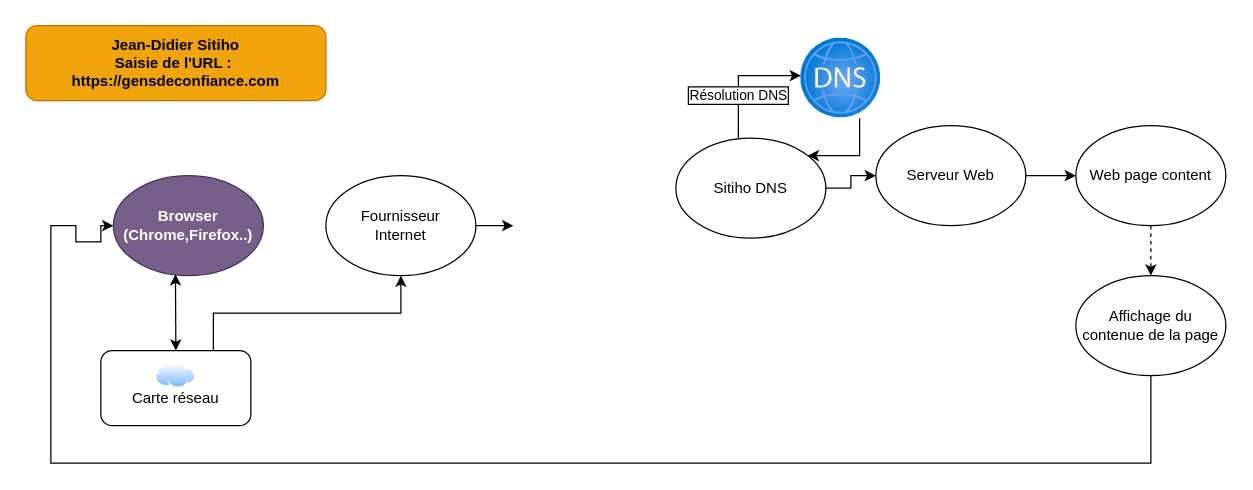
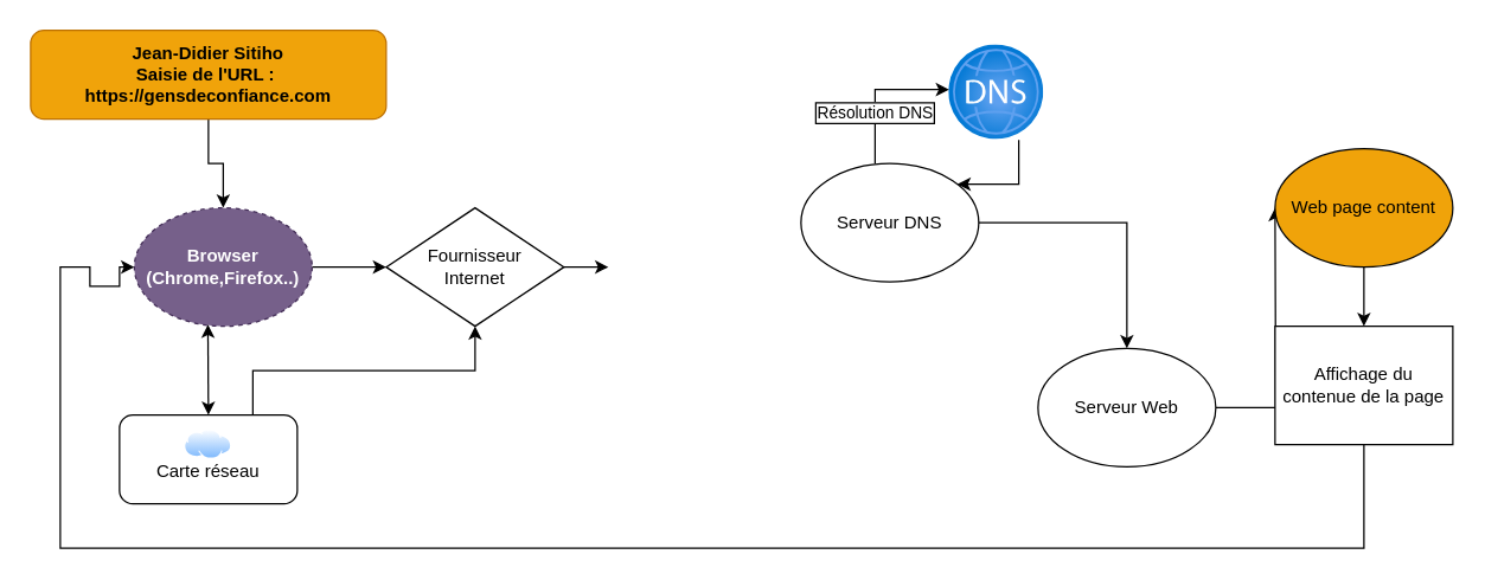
  <mxCell id="0" />
  <mxCell id="1" parent="0" />
  <mxCell id="2" value="" style="group" vertex="1" connectable="0" parent="1"><mxGeometry x="20" y="20" width="959.99" height="350" as="geometry" /></mxCell>
+ <mxCell id="3" style="edgeStyle=orthogonalEdgeStyle;rounded=0;orthogonalLoop=1;jettySize=auto;html=1;exitX=0.5;exitY=1;exitDx=0;exitDy=0;entryX=0.5;entryY=0;entryDx=0;entryDy=0;" edge="1" parent="2" source="4" target="7"><mxGeometry relative="1" as="geometry" /></mxCell>
  <mxCell id="4" value="&lt;div&gt;&lt;b&gt;Jean-Didier Sitiho&lt;br&gt;&lt;/b&gt;&lt;/div&gt;&lt;div&gt;&lt;b&gt;Saisie de l'URL :&amp;nbsp;&lt;/b&gt;&lt;/div&gt;&lt;div&gt;&lt;b&gt;https://gensdeconfiance.com&lt;br&gt;&lt;/b&gt;&lt;/div&gt;" style="rounded=1;whiteSpace=wrap;html=1;fillColor=#f0a30a;fontColor=#000000;strokeColor=#BD7000;" vertex="1" parent="2"><mxGeometry width="240" height="60" as="geometry" /></mxCell>
  <mxCell id="5" style="edgeStyle=orthogonalEdgeStyle;rounded=0;orthogonalLoop=1;jettySize=auto;html=1;exitX=0.5;exitY=1;exitDx=0;exitDy=0;entryX=0.5;entryY=1;entryDx=0;entryDy=0;" edge="1" parent="2" source="7" target="7"><mxGeometry relative="1" as="geometry" /></mxCell>
- <mxCell id="7" value="&lt;div&gt;&lt;b&gt;Browser&lt;/b&gt;&lt;/div&gt;&lt;div&gt;&lt;b&gt;(Chrome,Firefox..)&lt;br&gt;&lt;/b&gt;&lt;/div&gt;" style="ellipse;whiteSpace=wrap;html=1;fillColor=#76608a;strokeColor=#432D57;fontColor=#ffffff;" vertex="1" parent="2"><mxGeometry x="69.99" y="120" width="120" height="80" as="geometry" /></mxCell>
+ <mxCell id="6" style="edgeStyle=orthogonalEdgeStyle;rounded=0;orthogonalLoop=1;jettySize=auto;html=1;exitX=1;exitY=0.5;exitDx=0;exitDy=0;" edge="1" parent="2" source="7" target="12"><mxGeometry relative="1" as="geometry" /></mxCell>
+ <mxCell id="7" value="&lt;div&gt;&lt;b&gt;Browser&lt;/b&gt;&lt;/div&gt;&lt;div&gt;&lt;b&gt;(Chrome,Firefox..)&lt;br&gt;&lt;/b&gt;&lt;/div&gt;" style="ellipse;whiteSpace=wrap;html=1;fillColor=#76608a;strokeColor=#432D57;fontColor=#ffffff;dashed=1;" vertex="1" parent="2"><mxGeometry x="69.99" y="120" width="120" height="80" as="geometry" /></mxCell>
  <mxCell id="8" style="edgeStyle=orthogonalEdgeStyle;rounded=0;orthogonalLoop=1;jettySize=auto;html=1;exitX=0.75;exitY=0;exitDx=0;exitDy=0;" edge="1" parent="2" source="9" target="12"><mxGeometry relative="1" as="geometry" /></mxCell>
  <mxCell id="9" value="&lt;div&gt;&lt;br&gt;&lt;/div&gt;&lt;div&gt;Carte réseau&lt;/div&gt;" style="rounded=1;whiteSpace=wrap;html=1;" vertex="1" parent="2"><mxGeometry x="59.99" y="260" width="120" height="60" as="geometry" /></mxCell>
  <mxCell id="10" value="" style="image;aspect=fixed;perimeter=ellipsePerimeter;html=1;align=center;shadow=0;dashed=0;spacingTop=3;image=img/lib/active_directory/internet_cloud.svg;" vertex="1" parent="2"><mxGeometry x="104.12" y="270" width="31.75" height="20" as="geometry" /></mxCell>
  <mxCell id="11" style="edgeStyle=orthogonalEdgeStyle;rounded=0;orthogonalLoop=1;jettySize=auto;html=1;" edge="1" parent="2" source="12"><mxGeometry relative="1" as="geometry"><mxPoint x="389.99" y="160" as="targetPoint" /></mxGeometry></mxCell>
- <mxCell id="12" value="&lt;div&gt;Fournisseur&lt;/div&gt;&lt;div&gt;Internet&lt;br&gt; &lt;/div&gt;" style="ellipse;whiteSpace=wrap;html=1;" vertex="1" parent="2"><mxGeometry x="240" y="120" width="120" height="80" as="geometry" /></mxCell>
+ <mxCell id="12" value="&lt;div&gt;Fournisseur&lt;/div&gt;&lt;div&gt;Internet&lt;br&gt; &lt;/div&gt;" style="rhombus;whiteSpace=wrap;html=1;" vertex="1" parent="2"><mxGeometry x="240" y="120" width="120" height="80" as="geometry" /></mxCell>
  <mxCell id="13" style="edgeStyle=orthogonalEdgeStyle;rounded=0;orthogonalLoop=1;jettySize=auto;html=1;exitX=1;exitY=0.5;exitDx=0;exitDy=0;" edge="1" parent="2" source="14" target="16"><mxGeometry relative="1" as="geometry" /></mxCell>
- <mxCell id="14" value="Sitiho DNS" style="ellipse;whiteSpace=wrap;html=1;" vertex="1" parent="2"><mxGeometry x="519.99" y="90" width="120" height="80" as="geometry" /></mxCell>
+ <mxCell id="14" value="Serveur DNS" style="ellipse;whiteSpace=wrap;html=1;" vertex="1" parent="2"><mxGeometry x="519.99" y="90" width="120" height="80" as="geometry" /></mxCell>
  <mxCell id="15" style="edgeStyle=orthogonalEdgeStyle;rounded=0;orthogonalLoop=1;jettySize=auto;html=1;" edge="1" parent="2" source="16"><mxGeometry relative="1" as="geometry"><mxPoint x="839.99" y="120" as="targetPoint" /></mxGeometry></mxCell>
- <mxCell id="16" value="&lt;div&gt;Serveur Web&lt;/div&gt;" style="ellipse;whiteSpace=wrap;html=1;" vertex="1" parent="2"><mxGeometry x="679.99" y="80" width="120" height="80" as="geometry" /></mxCell>
- <mxCell id="17" style="edgeStyle=orthogonalEdgeStyle;rounded=0;orthogonalLoop=1;jettySize=auto;html=1;exitX=0.5;exitY=1;exitDx=0;exitDy=0;entryX=0.5;entryY=0;entryDx=0;entryDy=0;dashed=1;" edge="1" parent="2" source="18" target="21"><mxGeometry relative="1" as="geometry" /></mxCell>
- <mxCell id="18" value="Web page content" style="ellipse;whiteSpace=wrap;html=1;" vertex="1" parent="2"><mxGeometry x="839.99" y="80" width="120" height="80" as="geometry" /></mxCell>
+ <mxCell id="16" value="&lt;div&gt;Serveur Web&lt;/div&gt;" style="ellipse;whiteSpace=wrap;html=1;" vertex="1" parent="2"><mxGeometry x="679.99" y="215" width="120" height="80" as="geometry" /></mxCell>
+ <mxCell id="17" style="edgeStyle=orthogonalEdgeStyle;rounded=0;orthogonalLoop=1;jettySize=auto;html=1;exitX=0.5;exitY=1;exitDx=0;exitDy=0;entryX=0.5;entryY=0;entryDx=0;entryDy=0;" edge="1" parent="2" source="18" target="21"><mxGeometry relative="1" as="geometry" /></mxCell>
+ <mxCell id="18" value="Web page content" style="ellipse;whiteSpace=wrap;html=1;fillColor=#f0a30a;" vertex="1" parent="2"><mxGeometry x="839.99" y="80" width="120" height="80" as="geometry" /></mxCell>
  <mxCell id="19" value="" style="endArrow=classic;startArrow=classic;html=1;rounded=0;exitX=0.5;exitY=0;exitDx=0;exitDy=0;entryX=0.414;entryY=0.985;entryDx=0;entryDy=0;entryPerimeter=0;" edge="1" parent="2" source="9" target="7"><mxGeometry width="50" height="50" relative="1" as="geometry"><mxPoint x="94.99" y="250" as="sourcePoint" /><mxPoint x="144.99" y="200" as="targetPoint" /></mxGeometry></mxCell>
  <mxCell id="20" style="edgeStyle=orthogonalEdgeStyle;rounded=0;orthogonalLoop=1;jettySize=auto;html=1;exitX=0;exitY=1;exitDx=0;exitDy=0;entryX=0;entryY=0.5;entryDx=0;entryDy=0;" edge="1" parent="2" target="7"><mxGeometry relative="1" as="geometry"><mxPoint x="897.564" y="278.284" as="sourcePoint" /><mxPoint x="39.99" y="170" as="targetPoint" /><Array as="points"><mxPoint x="899.99" y="278" /><mxPoint x="899.99" y="350" /><mxPoint x="19.99" y="350" /><mxPoint x="19.99" y="160" /><mxPoint x="39.99" y="160" /><mxPoint x="39.99" y="173" /><mxPoint x="59.99" y="173" /></Array></mxGeometry></mxCell>
- <mxCell id="21" value="Affichage du contenue de la page" style="ellipse;whiteSpace=wrap;html=1;" vertex="1" parent="2"><mxGeometry x="839.99" y="200" width="120" height="80" as="geometry" /></mxCell>
+ <mxCell id="21" value="Affichage du contenue de la page" style="whiteSpace=wrap;html=1;rounded=0;" vertex="1" parent="2"><mxGeometry x="839.99" y="200" width="120" height="80" as="geometry" /></mxCell>
  <mxCell id="22" style="edgeStyle=orthogonalEdgeStyle;rounded=0;orthogonalLoop=1;jettySize=auto;html=1;" edge="1" parent="2" source="23" target="14"><mxGeometry relative="1" as="geometry"><mxPoint x="637.35" y="104.4" as="targetPoint" /><mxPoint x="666.63" y="74" as="sourcePoint" /><Array as="points"><mxPoint x="666.99" y="104" /></Array></mxGeometry></mxCell>
  <mxCell id="23" value="" style="image;aspect=fixed;html=1;points=[];align=center;fontSize=12;image=img/lib/azure2/networking/DNS_Zones.svg;" vertex="1" parent="2"><mxGeometry x="619.99" y="10" width="64" height="64" as="geometry" /></mxCell>
  <mxCell id="24" style="edgeStyle=orthogonalEdgeStyle;rounded=0;orthogonalLoop=1;jettySize=auto;html=1;exitX=0.5;exitY=0;exitDx=0;exitDy=0;entryX=0;entryY=0.469;entryDx=0;entryDy=0;entryPerimeter=0;" edge="1" parent="2" target="23"><mxGeometry relative="1" as="geometry"><mxPoint x="569.99" y="90" as="sourcePoint" /><mxPoint x="599.99" y="40" as="targetPoint" /><Array as="points"><mxPoint x="569.99" y="40" /></Array></mxGeometry></mxCell>
  <mxCell id="25" value="&lt;div&gt;Résolution DNS&lt;/div&gt;" style="edgeLabel;html=1;align=center;verticalAlign=middle;resizable=0;points=[];labelBorderColor=#000000;" vertex="1" connectable="0" parent="24"><mxGeometry x="-0.292" relative="1" as="geometry"><mxPoint as="offset" /></mxGeometry></mxCell>
